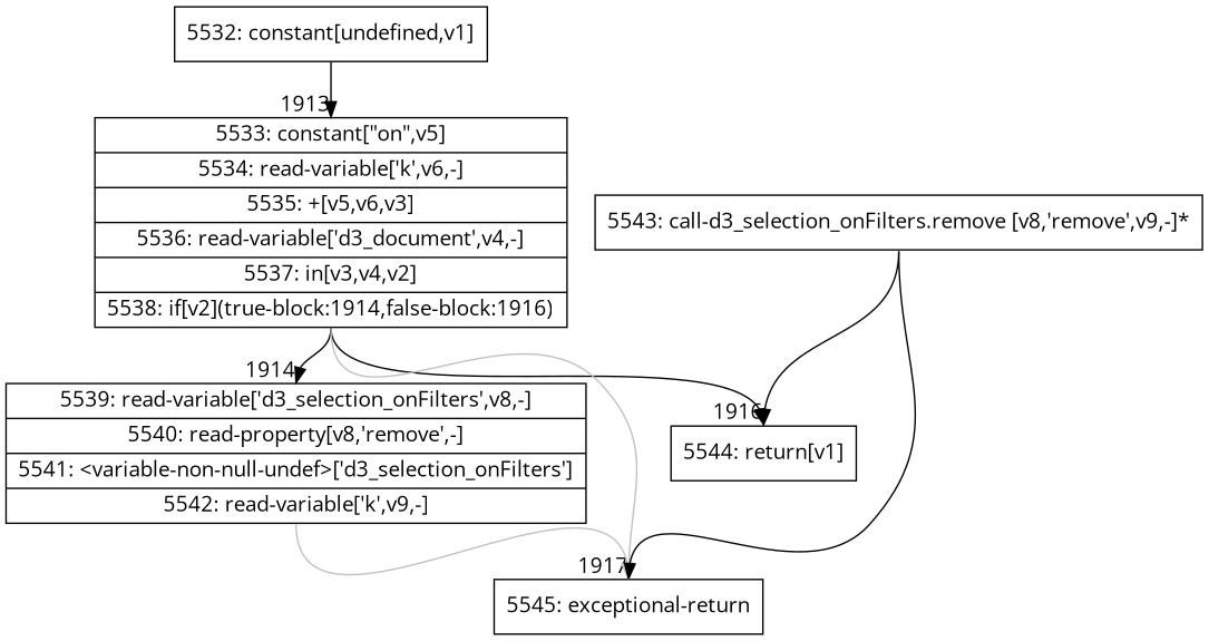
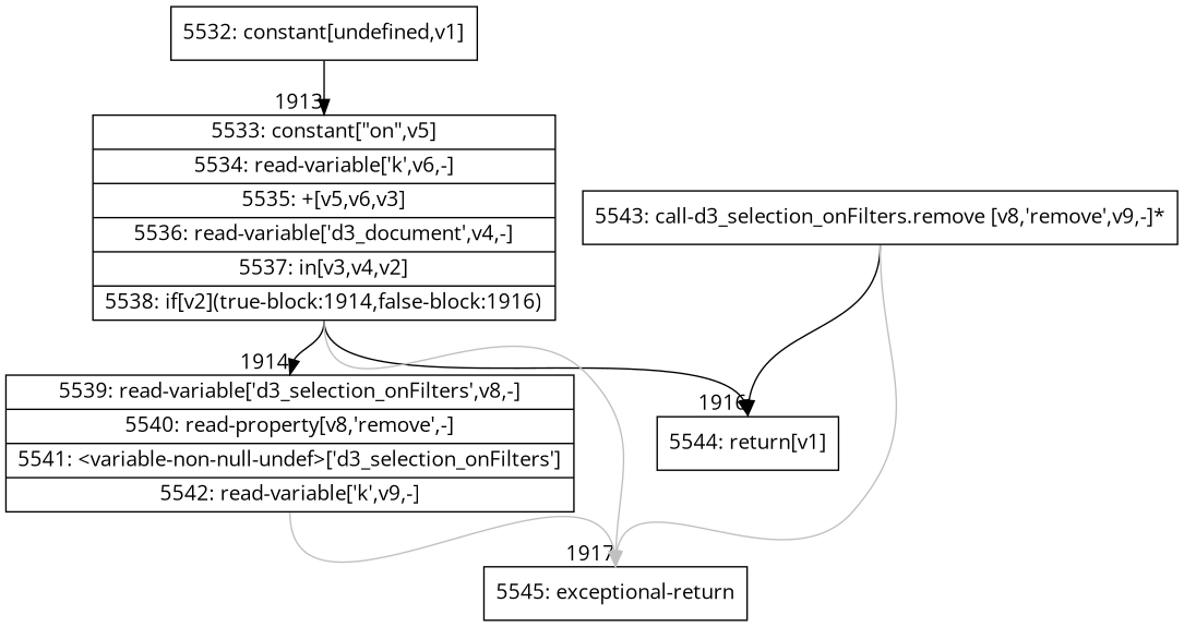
  digraph {
    fontname="Open Sans"
    rankdir=TD
    node [fontname="Open Sans" shape=record]
    edge [fontname="Open Sans" headport=n tailport=s]
    n1 [label="{5532: constant[undefined,v1]}"]
    n2 [label="{5533: constant[\"on\",v5]|5534: read-variable['k',v6,-]|5535: +[v5,v6,v3]|5536: read-variable['d3_document',v4,-]|5537: in[v3,v4,v2]|5538: if[v2](true-block:1914,false-block:1916)}"]
    n3 [label="{5539: read-variable['d3_selection_onFilters',v8,-]|5540: read-property[v8,'remove',-]|5541: \<variable-non-null-undef\>['d3_selection_onFilters']|5542: read-variable['k',v9,-]}"]
    n4 [label="{5544: return[v1]}"]
    n5 [label="{5545: exceptional-return}"]
    n6 [label="{5543: call-d3_selection_onFilters.remove [v8,'remove',v9,-]*}"]
    n1 -> n2 [headlabel="      1913"]
    n2 -> n3 [headlabel="      1914"]
    n2 -> n4 [headlabel="      1916"]
    n2 -> n5 [color=gray headlabel="      1917"]
    n3 -> n5 [color=gray]
    n6 -> n4
-   n6 -> n5 [color=black]
+   n6 -> n5 [color=gray]
  }
